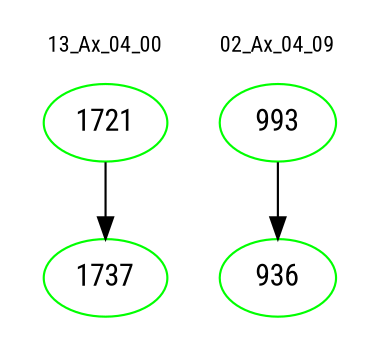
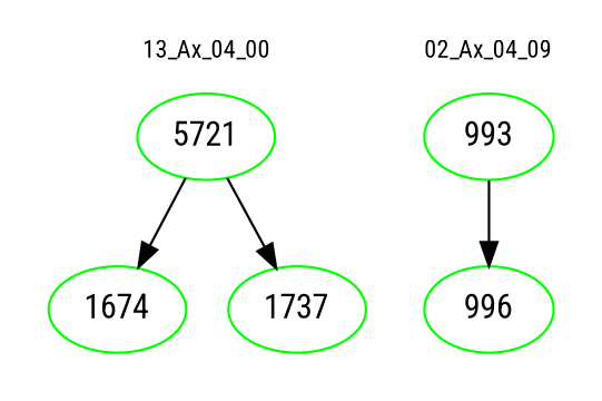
  digraph {
    fontname="Roboto Condensed"
    node [color=green fontname="Roboto Condensed"]
    edge [color=black fontname="Roboto Condensed"]
-   n1 [label=1721]
+   n1 [label=5721]
+   n2 [label=1674]
    n3 [label=1737]
    n4 [label=993]
-   n5 [label=936]
+   n5 [label=996]
    subgraph cluster_1 {
      color=white
      fontsize=10
      label="13_Ax_04_00"
      n1
+     n2
      n3
    }
    subgraph cluster_2 {
      color=white
      fontsize=10
      label="02_Ax_04_09"
      n4
      n5
    }
+   n1 -> n2
    n1 -> n3
    n4 -> n5
  }
